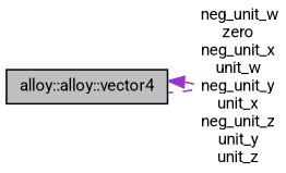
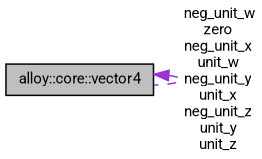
  digraph {
    fontname=Roboto
-   n1 [color=black fillcolor=grey75 fontcolor=black fontname=Roboto fontsize=10 height=0.2 label="alloy::alloy::vector4" shape=record style=filled width=0.4]
+   n1 [color=black fillcolor=grey75 fontcolor=black fontname=Roboto fontsize=10 height=0.2 label="alloy::core::vector4" shape=record style=filled width=0.4]
    n1 -> n1 [color=darkorchid3 dir=back fontname=Roboto fontsize=10 label=" neg_unit_w\nzero\nneg_unit_x\nunit_w\nneg_unit_y\nunit_x\nneg_unit_z\nunit_y\nunit_z" labelfontname=Helvetica labelfontsize=10 style=dashed]
  }
